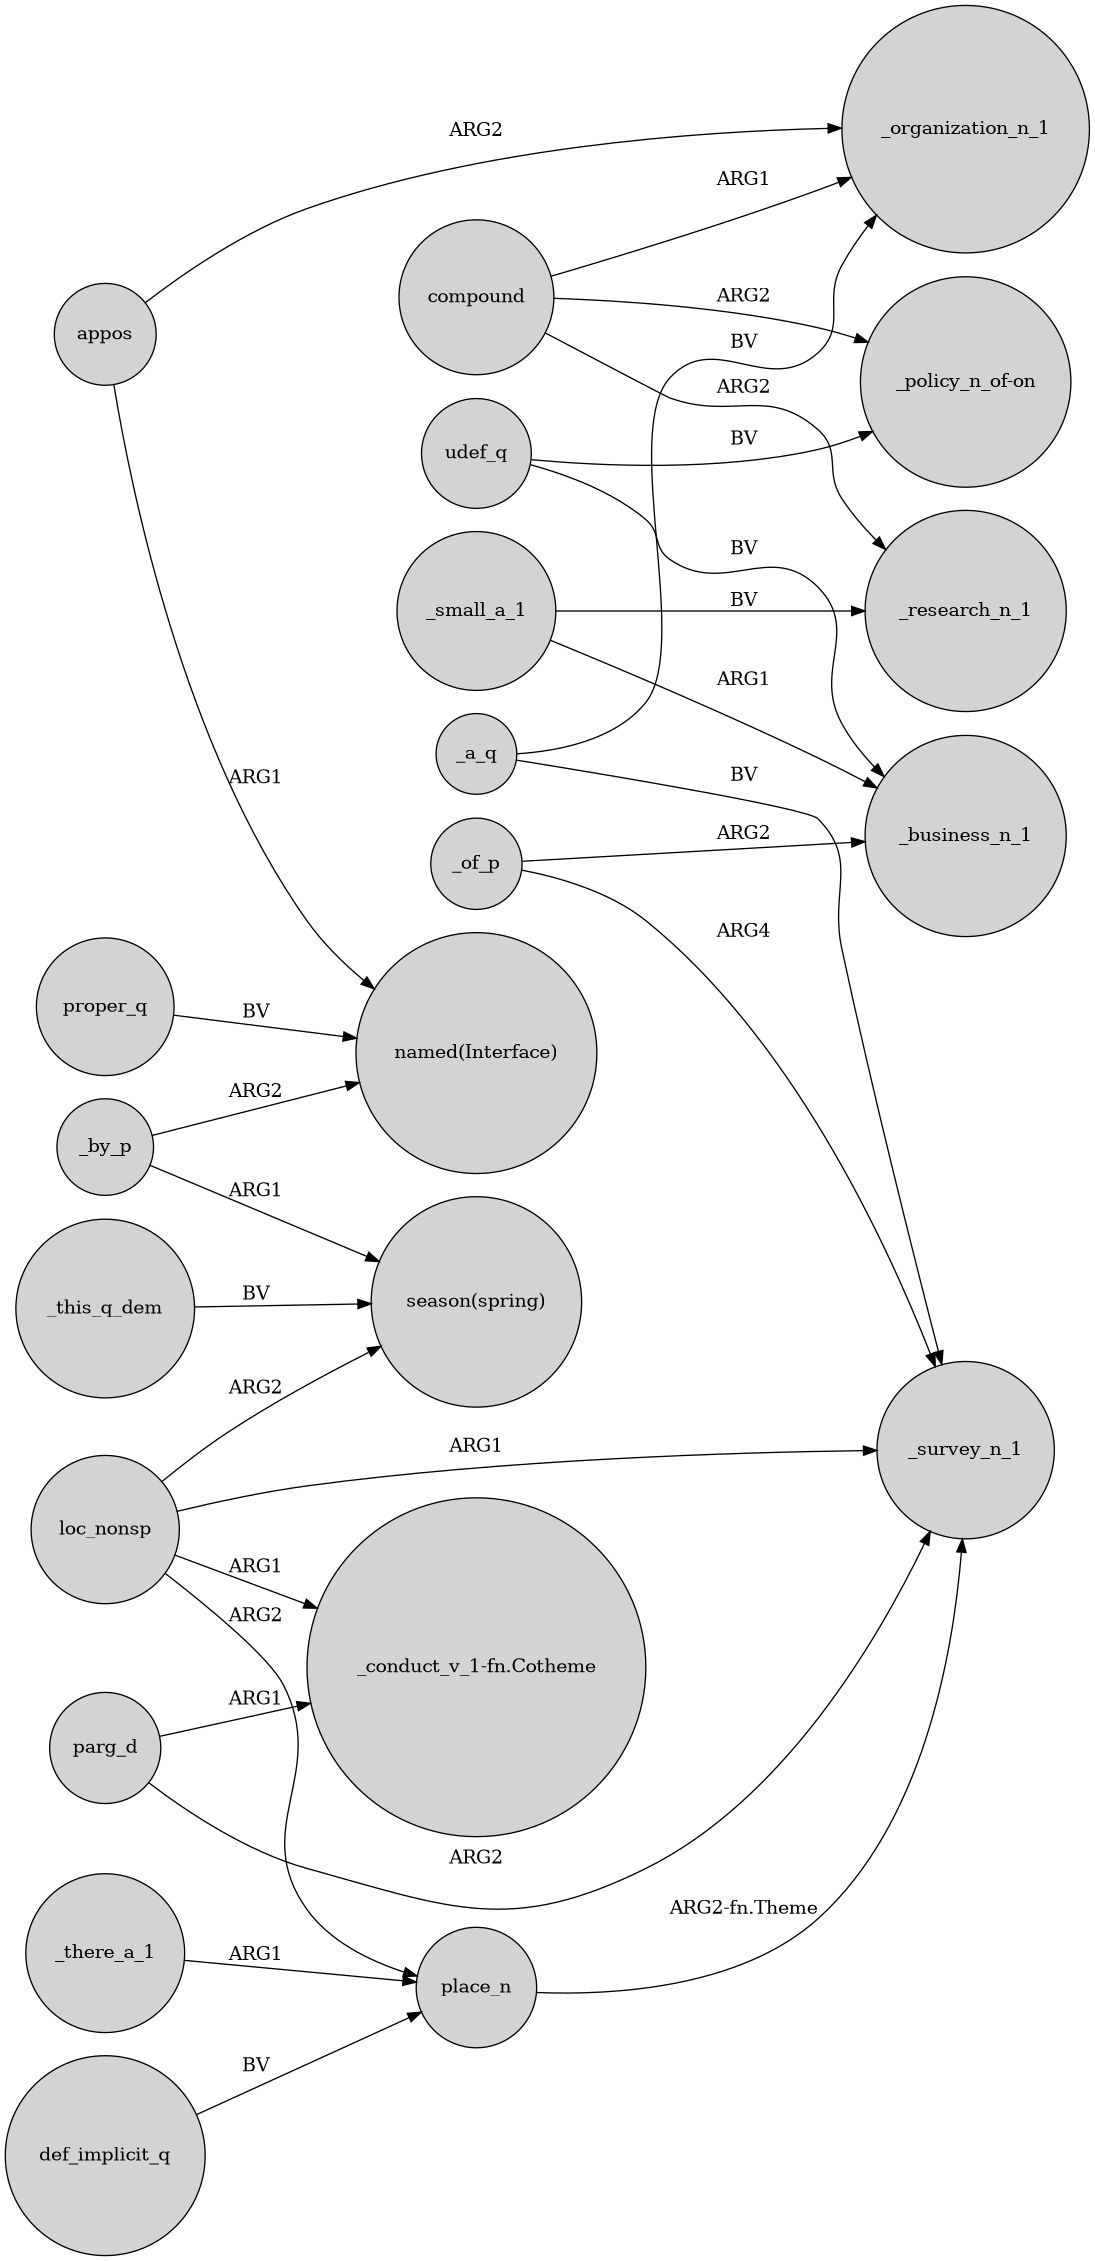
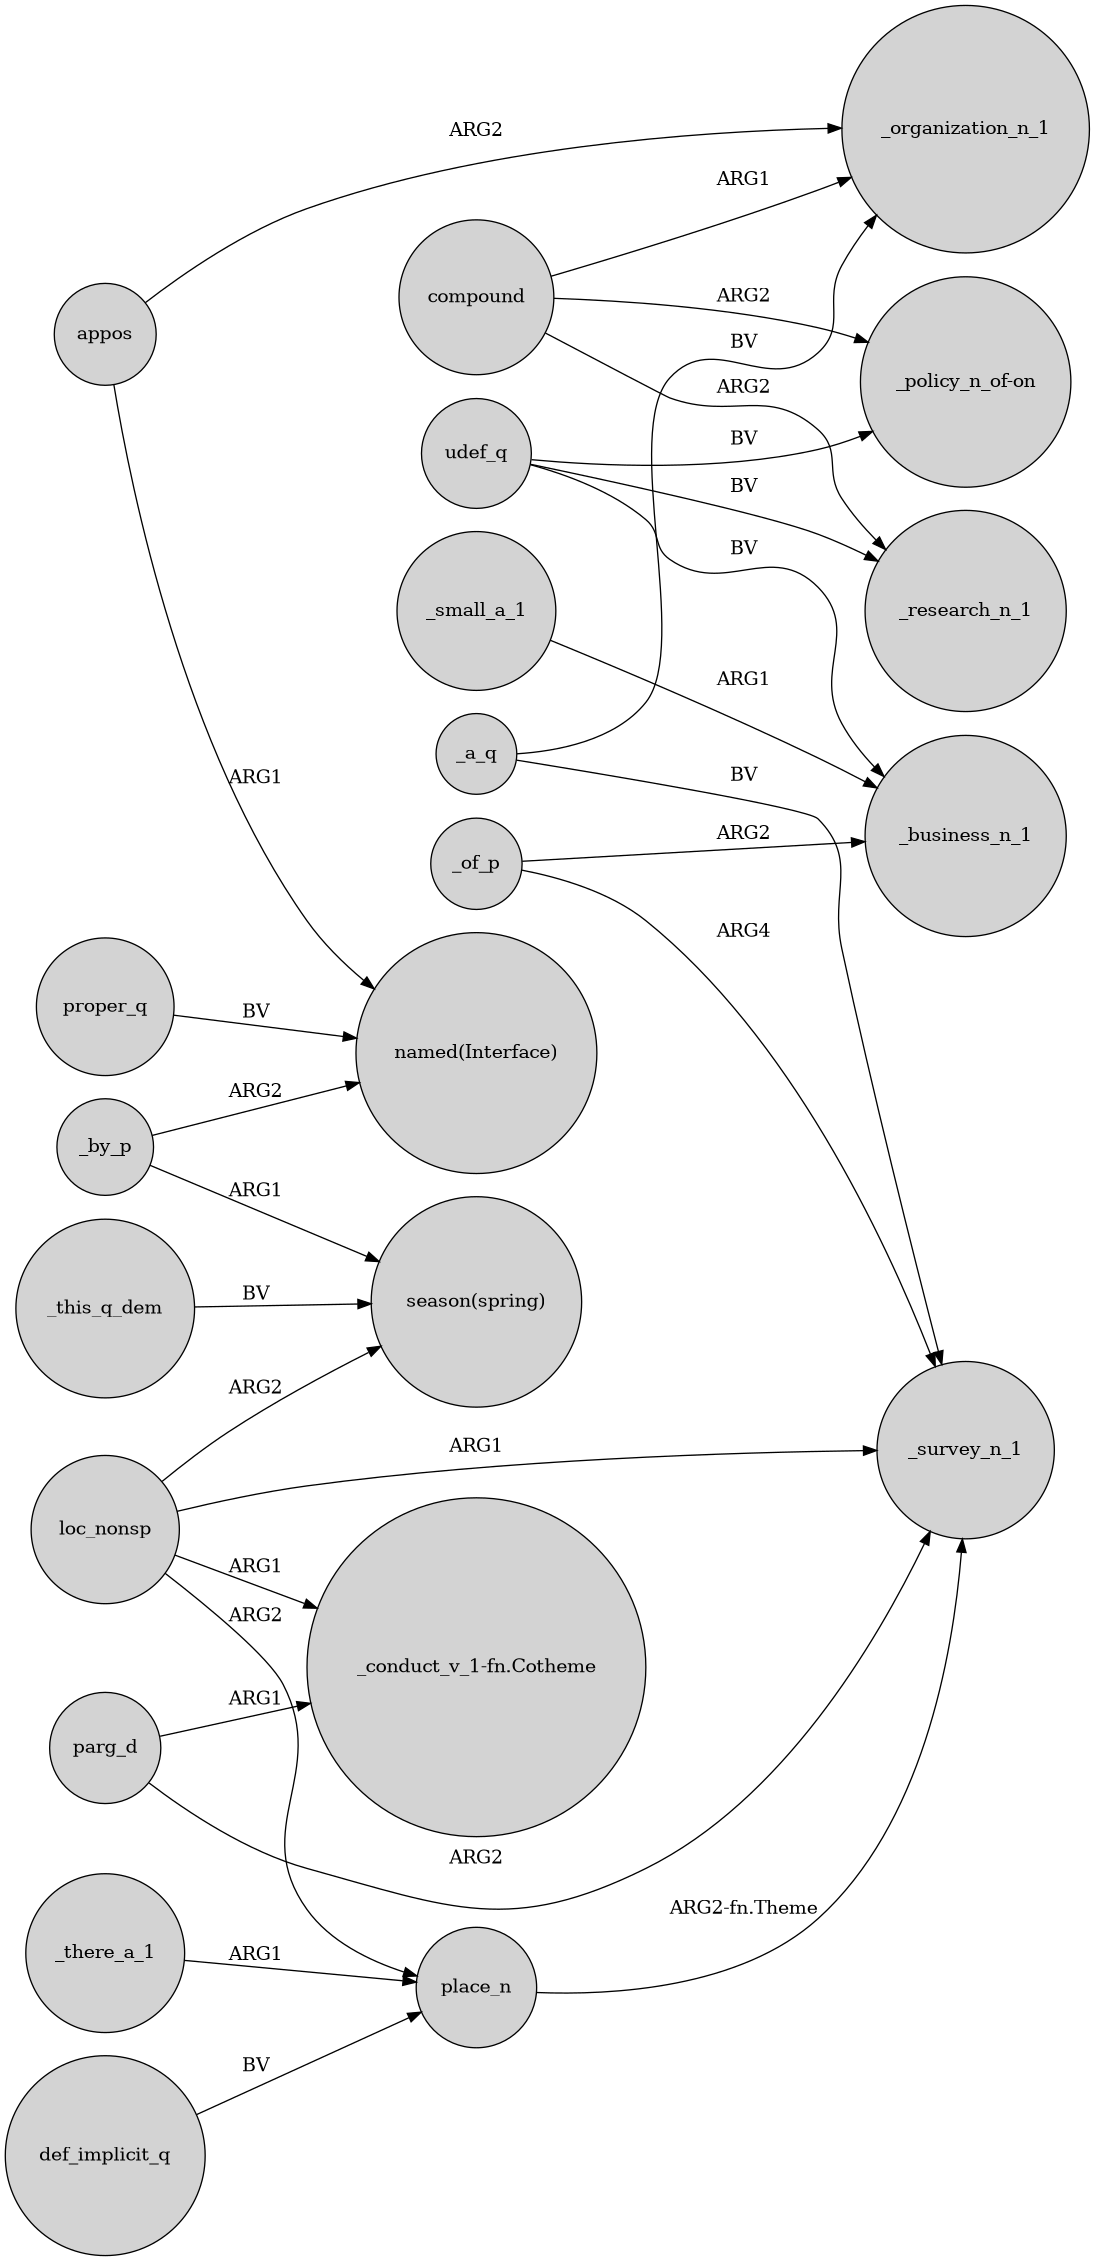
  digraph {
    rankdir=LR
    node [shape=circle style=filled]
    appos
    _organization_n_1
    "named(Interface)"
    parg_d
    _survey_n_1
    "_conduct_v_1-fn.Cotheme"
    _of_p
    _business_n_1
    compound
    _research_n_1
    "_policy_n_of-on"
    loc_nonsp
    "season(spring)"
    place_n
    proper_q
    udef_q
    def_implicit_q
    _by_p
    _a_q
    _this_q_dem
    _small_a_1
    _there_a_1
    appos -> _organization_n_1 [label=ARG2]
    appos -> "named(Interface)" [label=ARG1]
    parg_d -> _survey_n_1 [label=ARG2]
    parg_d -> "_conduct_v_1-fn.Cotheme" [label=ARG1]
    _of_p -> _survey_n_1 [label=ARG4]
    _of_p -> _business_n_1 [label=ARG2]
    compound -> _organization_n_1 [label=ARG1]
    compound -> _research_n_1 [label=ARG2]
    compound -> "_policy_n_of-on" [label=ARG2]
    loc_nonsp -> _survey_n_1 [label=ARG1]
    loc_nonsp -> "_conduct_v_1-fn.Cotheme" [label=ARG1]
    loc_nonsp -> "season(spring)" [label=ARG2]
    loc_nonsp -> place_n [label=ARG2]
    place_n -> _survey_n_1 [label="ARG2-fn.Theme"]
    proper_q -> "named(Interface)" [label=BV]
    udef_q -> _business_n_1 [label=BV]
-   _small_a_1 -> _research_n_1 [label=BV]
+   udef_q -> _research_n_1 [label=BV]
    udef_q -> "_policy_n_of-on" [label=BV]
    def_implicit_q -> place_n [label=BV]
    _by_p -> "named(Interface)" [label=ARG2]
    _by_p -> "season(spring)" [label=ARG1]
    _a_q -> _organization_n_1 [label=BV]
    _a_q -> _survey_n_1 [label=BV]
    _this_q_dem -> "season(spring)" [label=BV]
    _small_a_1 -> _business_n_1 [label=ARG1]
    _there_a_1 -> place_n [label=ARG1]
  }
